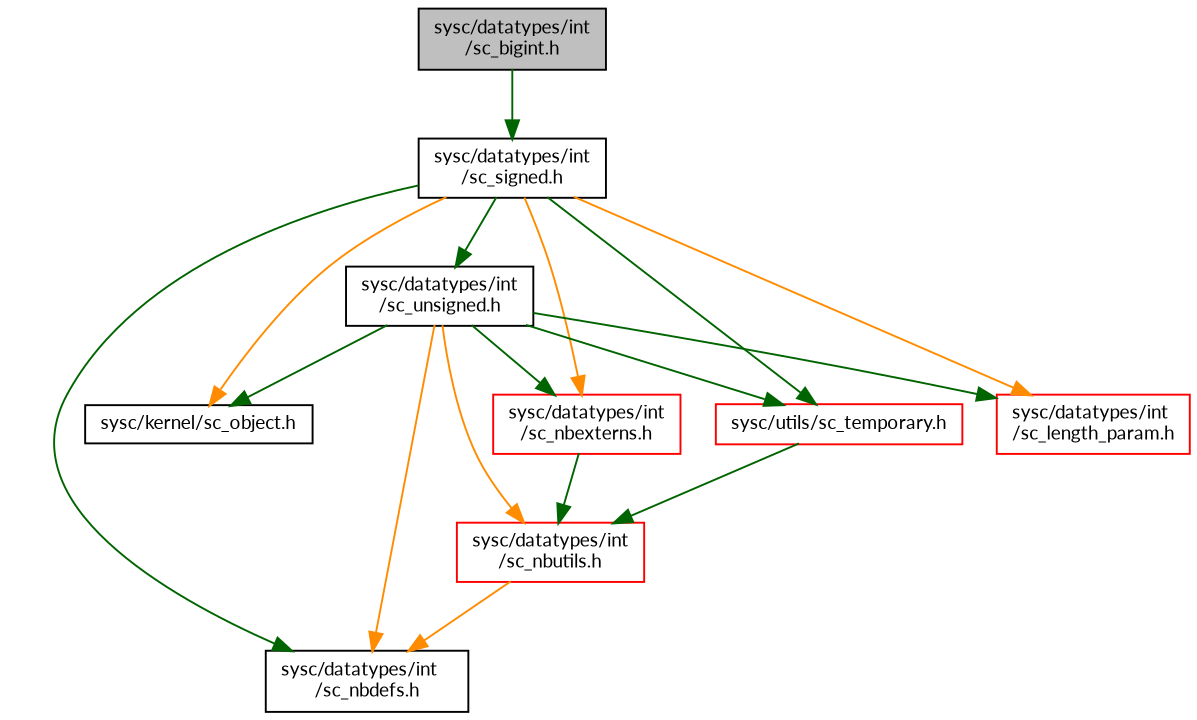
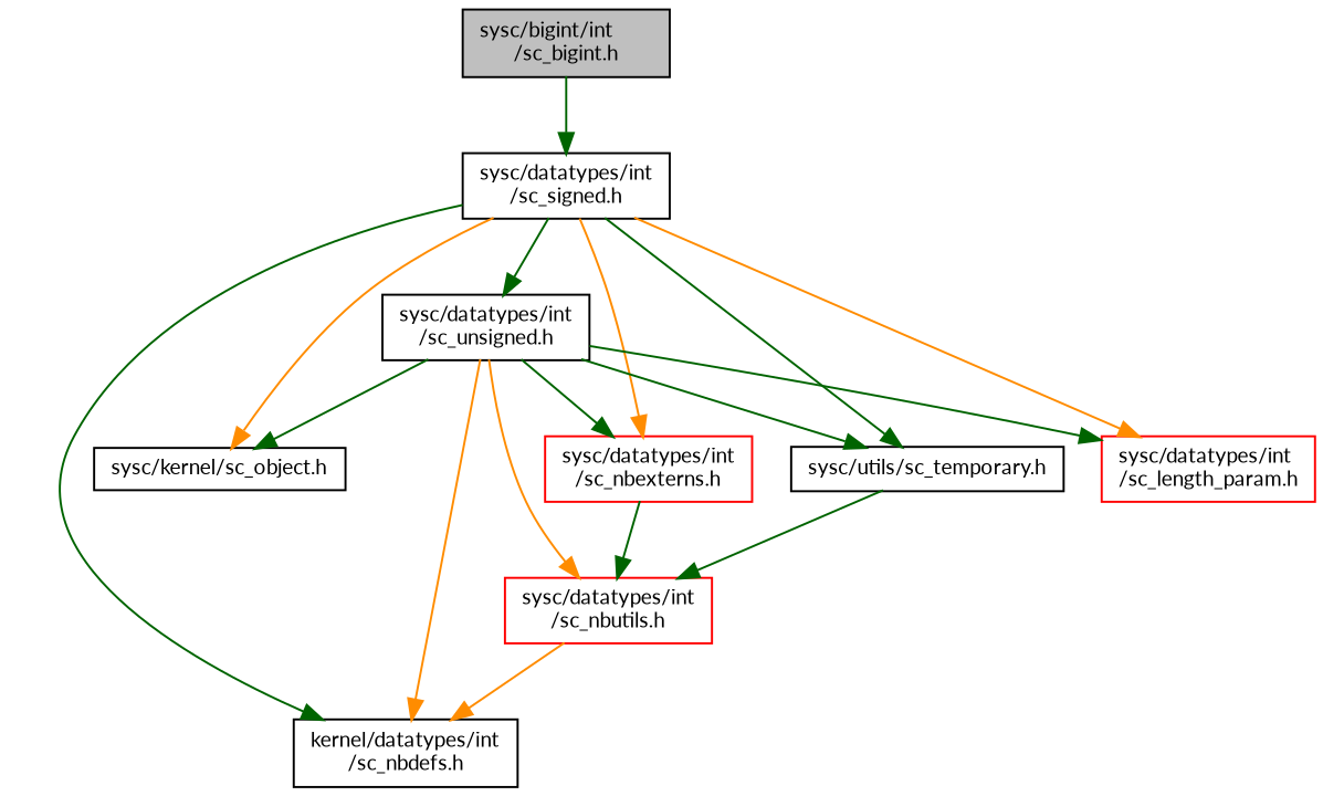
  digraph {
    fontname=Lato
    node [color=black fillcolor=white fontname=Lato fontsize=10 shape=record style=filled]
    edge [color=darkgreen fontname=Lato fontsize=10 labelfontname=FreeSans labelfontsize=10 style=solid]
-   n1 [fillcolor=grey75 fontcolor=black height=0.2 label="sysc/datatypes/int\l/sc_bigint.h" width=0.4]
+   n1 [fillcolor=grey75 fontcolor=black height=0.2 label="sysc/bigint/int\l/sc_bigint.h" width=0.4]
    n2 [height=0.2 label="sysc/datatypes/int\l/sc_signed.h" width=0.4]
    n3 [height=0.2 label="sysc/datatypes/int\l/sc_unsigned.h" width=0.4]
    n4 [height=0.2 label="sysc/kernel/sc_object.h" width=0.4]
-   n5 [height=0.2 label="sysc/datatypes/int\l/sc_nbdefs.h" width=0.4]
-   n6 [color=red height=0.2 label="sysc/utils/sc_temporary.h" width=0.4]
+   n5 [height=0.2 label="kernel/datatypes/int\l/sc_nbdefs.h" width=0.4]
+   n6 [height=0.2 label="sysc/utils/sc_temporary.h" width=0.4]
    n7 [color=red height=0.2 label="sysc/datatypes/int\l/sc_length_param.h" width=0.4]
    n8 [color=red height=0.2 label="sysc/datatypes/int\l/sc_nbexterns.h" width=0.4]
    n9 [color=red height=0.2 label="sysc/datatypes/int\l/sc_nbutils.h" width=0.4]
    n1 -> n2
    n2 -> n3
    n2 -> n4 [color=darkorange]
    n2 -> n5
    n2 -> n6
    n2 -> n7 [color=darkorange]
    n2 -> n8 [color=darkorange]
    n3 -> n4
    n3 -> n5 [color=darkorange]
    n3 -> n6
    n3 -> n7
    n3 -> n8
    n3 -> n9 [color=darkorange]
    n6 -> n9
    n8 -> n9
    n9 -> n5 [color=darkorange]
  }
